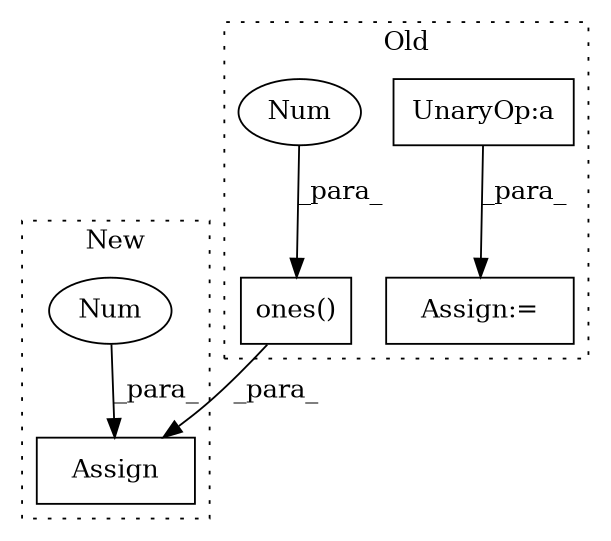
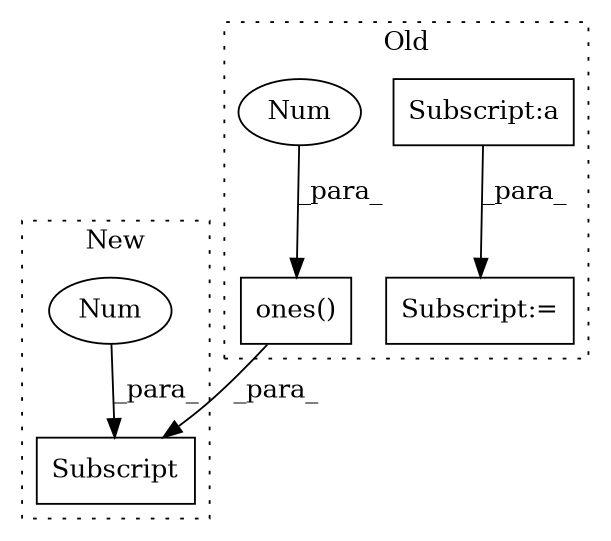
  digraph {
    node [a=76 l=1 shape=box]
    n1 [a=75 l="11,24" label="ones()" s="3732,3769"]
-   n2 [a=68 l=3 label="Assign:=" s=3683]
-   n3 [a=61 l=80 label="UnaryOp:a" s=3731]
+   n2 [a=68 l=3 label="Subscript:=" s=3683]
+   n3 [a=61 l=80 label="Subscript:a" s=3731]
    n4 [label=Num s=3768 shape=ellipse]
-   n5 [a=63 l="8,0" label=Assign s="3626,0"]
+   n5 [a=63 l="8,0" label=Subscript s="3626,0"]
    n6 [label=Num s=3632 shape=ellipse]
    subgraph cluster_1 {
      label=Old
      style=dotted
      n1
      n2
      n3
      n4
    }
    subgraph cluster_2 {
      label=New
      style=dotted
      n5
      n6
    }
    n1 -> n5 [label=_para_]
    n3 -> n2 [label=_para_]
    n4 -> n1 [label=_para_]
    n6 -> n5 [label=_para_]
  }
